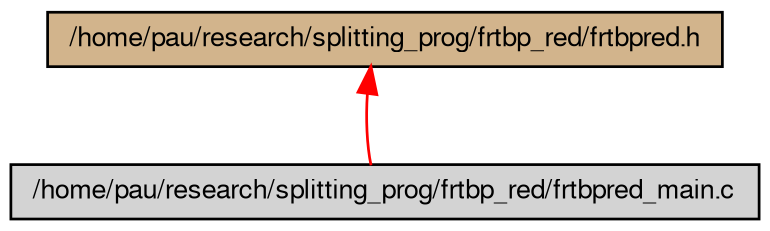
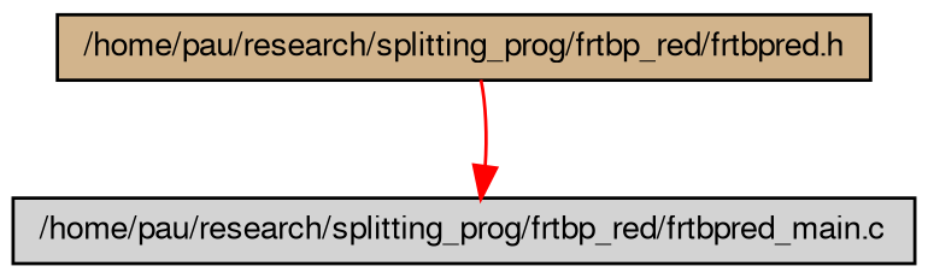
  digraph {
    node [color=black fontname=FreeSans fontsize=10 shape=record style=filled]
    n1 [fillcolor=tan fontcolor=black height=0.2 label="/home/pau/research/splitting_prog/frtbp_red/frtbpred.h" width=0.4]
    n2 [fillcolor=lightgrey height=0.2 label="/home/pau/research/splitting_prog/frtbp_red/frtbpred_main.c" width=0.4]
-   n1 -> n2 [color=red dir=back fontname=FreeSans fontsize=10 labelfontname=FreeSans labelfontsize=10 style=solid]
+   n2 -> n1 [color=red dir=back fontname=FreeSans fontsize=10 labelfontname=FreeSans labelfontsize=10 style=solid]
  }
